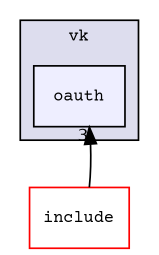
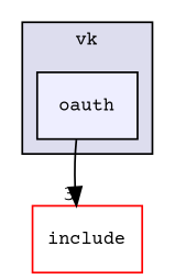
  digraph {
    compound=true
    fontname="Courier Prime"
    node [fontname="Courier Prime" fontsize=10 shape=box style=filled]
    n1 [fillcolor="#eeeeff" label=oauth pencolor=black]
    n2 [color=red fillcolor=white label=include]
    subgraph cluster_1 {
      bgcolor="#ddddee"
      fontsize=10
      label=vk
      pencolor=black
      n1
    }
-   n2 -> n1 [headlabel=3 labeldistance=1.5 labelfontname=Helvetica labelfontsize=10 fontname="Courier Prime"]
+   n1 -> n2 [headlabel=3 labeldistance=1.5 labelfontname=Helvetica labelfontsize=10 fontname="Courier Prime"]
  }
